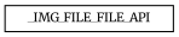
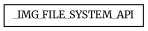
  digraph {
    rankdir=TB
    fontname=Merriweather
-   n1 [color=black fillcolor=white fontname=Merriweather fontsize=10 height=0.2 label=_IMG_FILE_FILE_API shape=record style=filled width=0.4]
+   n1 [color=black fillcolor=white fontname=Merriweather fontsize=10 height=0.2 label=_IMG_FILE_SYSTEM_API shape=record style=filled width=0.4]
  }
